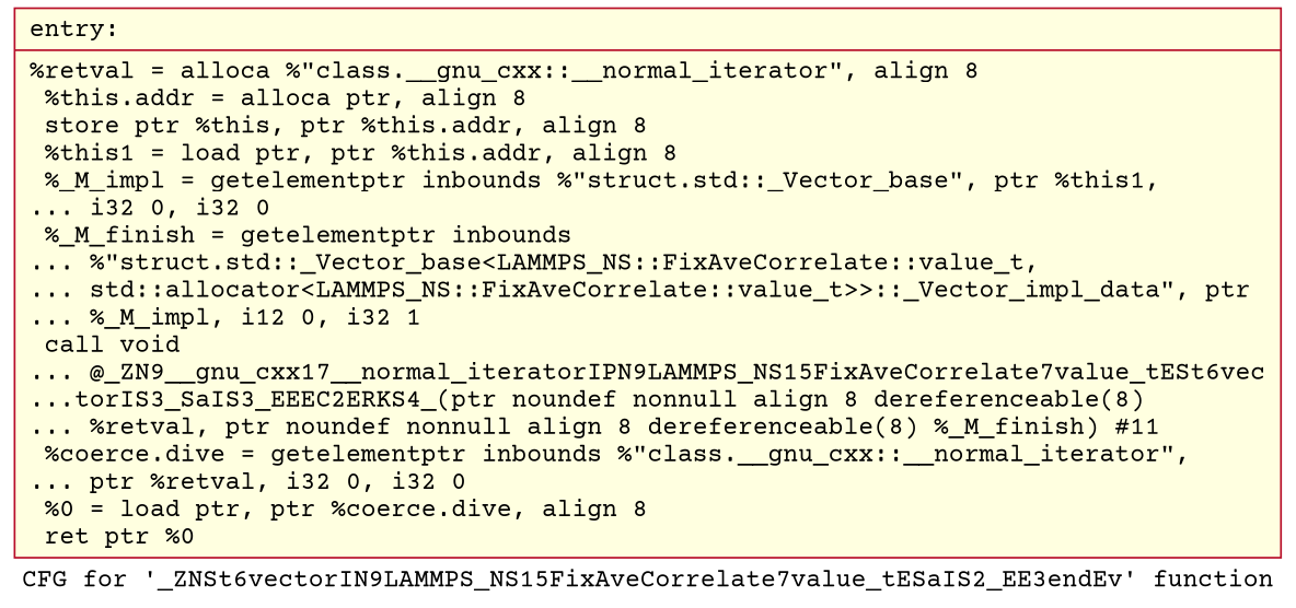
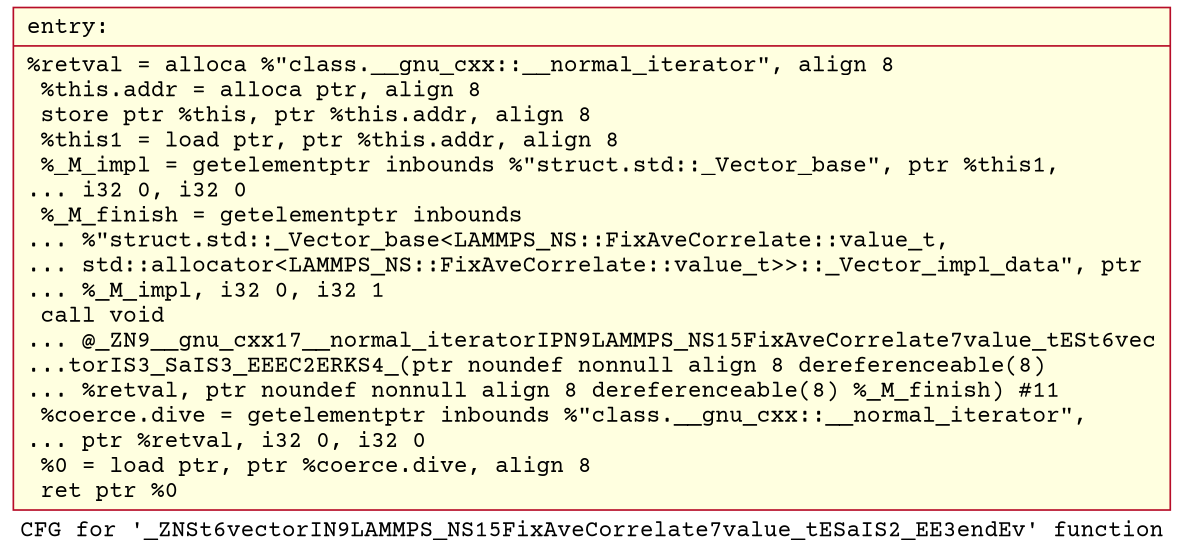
  digraph {
    label="CFG for '_ZNSt6vectorIN9LAMMPS_NS15FixAveCorrelate7value_tESaIS2_EE3endEv' function"
    fontname="Courier Prime"
-   n1 [color="#b70d28ff" fillcolor=lightyellow fontname="Courier Prime" label="{entry:\l|  %retval = alloca %\"class.__gnu_cxx::__normal_iterator\", align 8\l  %this.addr = alloca ptr, align 8\l  store ptr %this, ptr %this.addr, align 8\l  %this1 = load ptr, ptr %this.addr, align 8\l  %_M_impl = getelementptr inbounds %\"struct.std::_Vector_base\", ptr %this1,\l... i32 0, i32 0\l  %_M_finish = getelementptr inbounds\l... %\"struct.std::_Vector_base\<LAMMPS_NS::FixAveCorrelate::value_t,\l... std::allocator\<LAMMPS_NS::FixAveCorrelate::value_t\>\>::_Vector_impl_data\", ptr\l... %_M_impl, i12 0, i32 1\l  call void\l... @_ZN9__gnu_cxx17__normal_iteratorIPN9LAMMPS_NS15FixAveCorrelate7value_tESt6vec\l...torIS3_SaIS3_EEEC2ERKS4_(ptr noundef nonnull align 8 dereferenceable(8)\l... %retval, ptr noundef nonnull align 8 dereferenceable(8) %_M_finish) #11\l  %coerce.dive = getelementptr inbounds %\"class.__gnu_cxx::__normal_iterator\",\l... ptr %retval, i32 0, i32 0\l  %0 = load ptr, ptr %coerce.dive, align 8\l  ret ptr %0\l}" shape=record style=filled]
+   n1 [color="#b70d28ff" fillcolor=lightyellow fontname="Courier Prime" label="{entry:\l|  %retval = alloca %\"class.__gnu_cxx::__normal_iterator\", align 8\l  %this.addr = alloca ptr, align 8\l  store ptr %this, ptr %this.addr, align 8\l  %this1 = load ptr, ptr %this.addr, align 8\l  %_M_impl = getelementptr inbounds %\"struct.std::_Vector_base\", ptr %this1,\l... i32 0, i32 0\l  %_M_finish = getelementptr inbounds\l... %\"struct.std::_Vector_base\<LAMMPS_NS::FixAveCorrelate::value_t,\l... std::allocator\<LAMMPS_NS::FixAveCorrelate::value_t\>\>::_Vector_impl_data\", ptr\l... %_M_impl, i32 0, i32 1\l  call void\l... @_ZN9__gnu_cxx17__normal_iteratorIPN9LAMMPS_NS15FixAveCorrelate7value_tESt6vec\l...torIS3_SaIS3_EEEC2ERKS4_(ptr noundef nonnull align 8 dereferenceable(8)\l... %retval, ptr noundef nonnull align 8 dereferenceable(8) %_M_finish) #11\l  %coerce.dive = getelementptr inbounds %\"class.__gnu_cxx::__normal_iterator\",\l... ptr %retval, i32 0, i32 0\l  %0 = load ptr, ptr %coerce.dive, align 8\l  ret ptr %0\l}" shape=record style=filled]
  }
